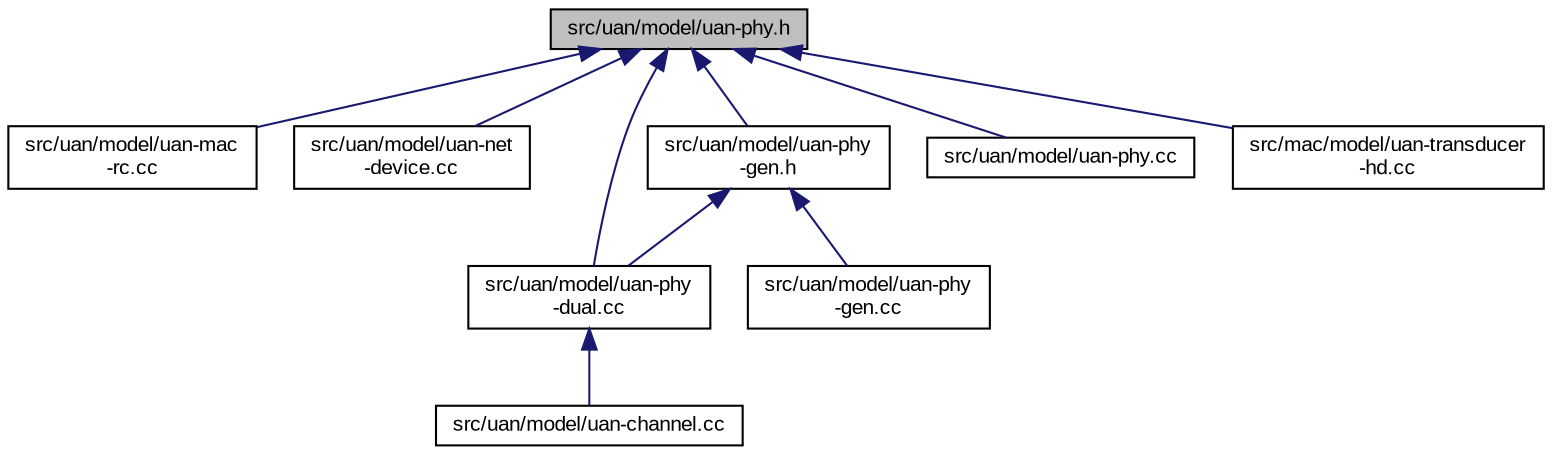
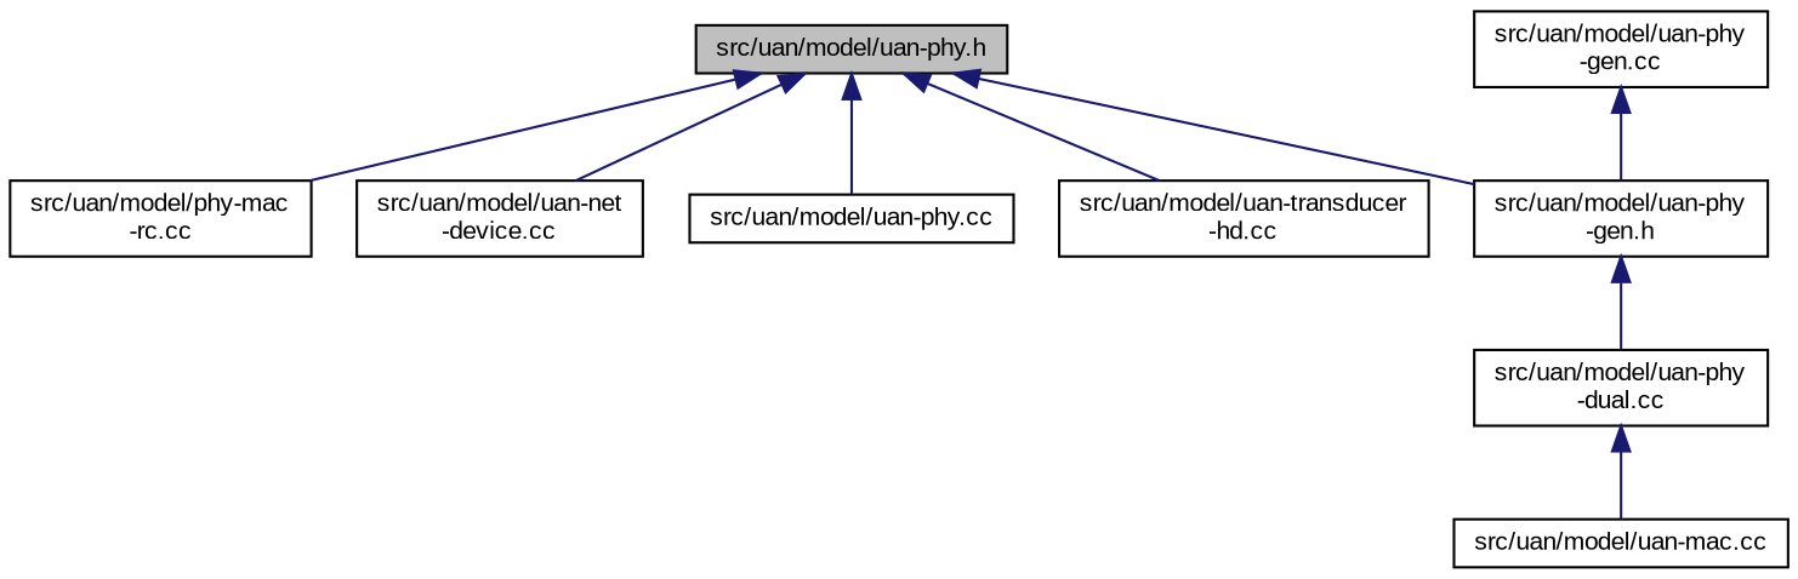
  digraph {
    fontname="Liberation Sans"
    node [color=black fillcolor=white fontname="Liberation Sans" fontsize=10 shape=record style=filled]
    edge [color=midnightblue dir=back fontname="Liberation Sans" fontsize=10 labelfontname=Helvetica labelfontsize=10 style=solid]
    n1 [fillcolor=grey75 fontcolor=black height=0.2 label="src/uan/model/uan-phy.h" width=0.4]
-   n2 [height=0.2 label="src/uan/model/uan-mac\l-rc.cc" width=0.4]
+   n2 [height=0.2 label="src/uan/model/phy-mac\l-rc.cc" width=0.4]
    n3 [height=0.2 label="src/uan/model/uan-net\l-device.cc" width=0.4]
    n4 [height=0.2 label="src/uan/model/uan-phy\l-dual.cc" width=0.4]
    n5 [height=0.2 label="src/uan/model/uan-phy\l-gen.h" width=0.4]
    n6 [height=0.2 label="src/uan/model/uan-phy.cc" width=0.4]
-   n7 [height=0.2 label="src/mac/model/uan-transducer\l-hd.cc" width=0.4]
-   n8 [height=0.2 label="src/uan/model/uan-channel.cc" width=0.4]
+   n7 [height=0.2 label="src/uan/model/uan-transducer\l-hd.cc" width=0.4]
+   n8 [height=0.2 label="src/uan/model/uan-mac.cc" width=0.4]
    n9 [height=0.2 label="src/uan/model/uan-phy\l-gen.cc" width=0.4]
    n1 -> n2
    n1 -> n3
-   n1 -> n4
    n1 -> n5
    n1 -> n6
    n1 -> n7
    n4 -> n8
    n5 -> n4
-   n5 -> n9
+   n9 -> n5
  }
